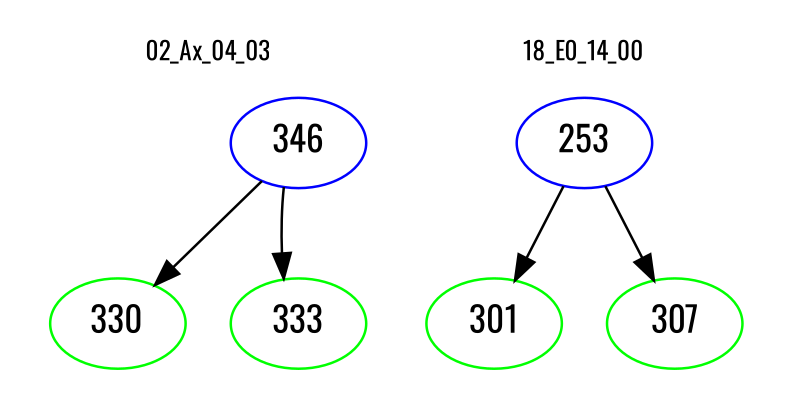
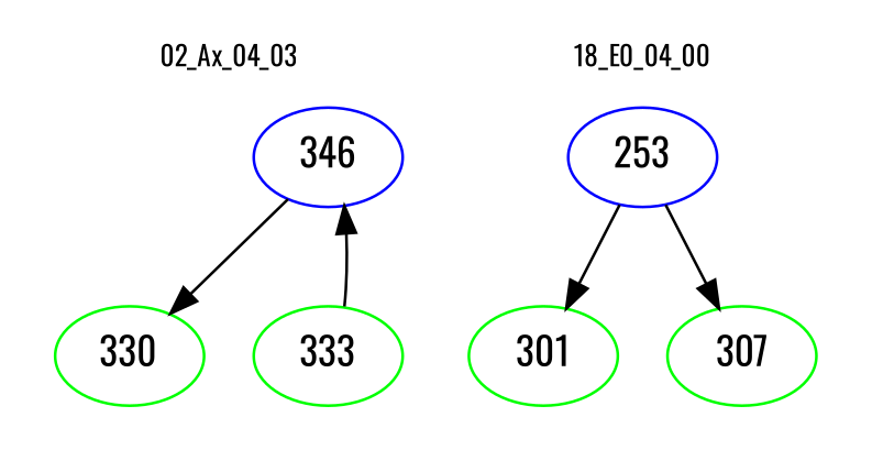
  digraph {
    fontname=Oswald
    node [color=green fontname=Oswald]
    edge [color=black fontname=Oswald]
    n1 [color=blue label=346]
    n2 [label=330]
    n3 [label=333]
    n4 [color=blue label=253]
    n5 [label=301]
    n6 [label=307]
    subgraph cluster_1 {
      color=white
      fontsize=10
      label="02_Ax_04_03"
      n1
      n2
      n3
    }
    subgraph cluster_2 {
      color=white
      fontsize=10
-     label="18_E0_14_00"
+     label="18_E0_04_00"
      n4
      n5
      n6
    }
    n1 -> n2
-   n1 -> n3
+   n3 -> n1
    n4 -> n5
    n4 -> n6
  }
